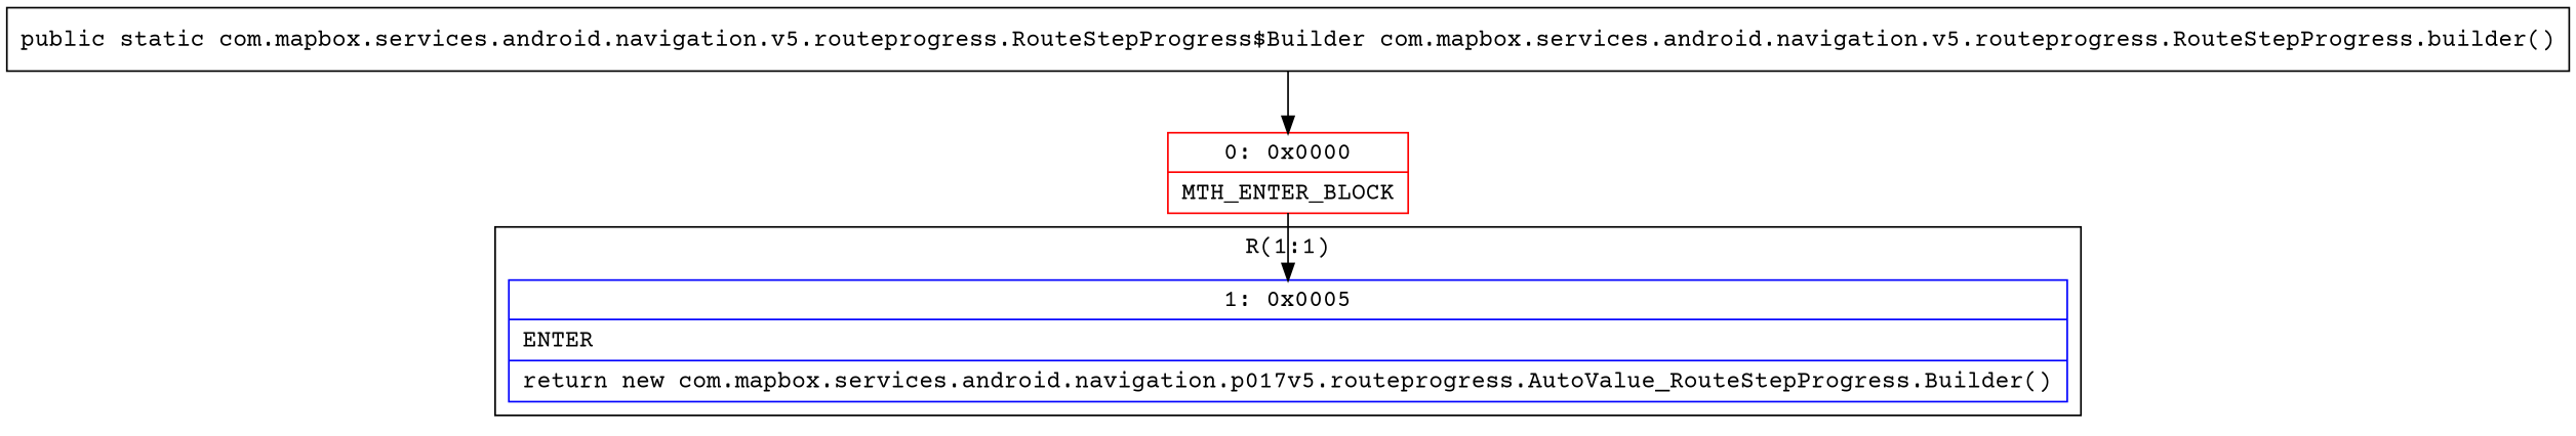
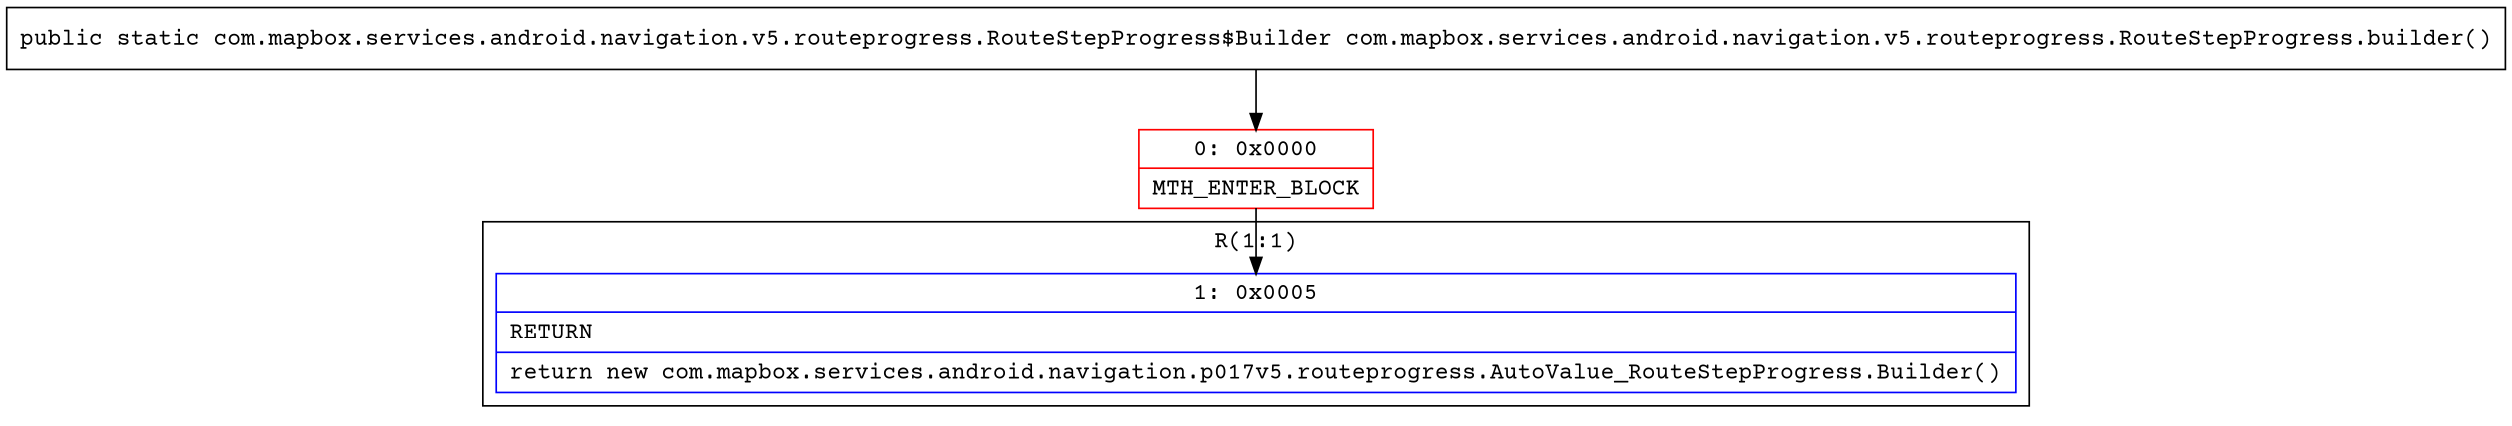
  digraph {
    fontname="Courier Prime"
    node [shape=record fontname="Courier Prime"]
    edge [fontname="Courier Prime"]
-   n1 [color=blue label="{1\:\ 0x0005|ENTER\l|return new com.mapbox.services.android.navigation.p017v5.routeprogress.AutoValue_RouteStepProgress.Builder()\l}"]
+   n1 [color=blue label="{1\:\ 0x0005|RETURN\l|return new com.mapbox.services.android.navigation.p017v5.routeprogress.AutoValue_RouteStepProgress.Builder()\l}"]
    n2 [color=red label="{0\:\ 0x0000|MTH_ENTER_BLOCK\l}"]
    n3 [label="{public static com.mapbox.services.android.navigation.v5.routeprogress.RouteStepProgress$Builder com.mapbox.services.android.navigation.v5.routeprogress.RouteStepProgress.builder() }"]
    subgraph cluster_1 {
      label="R(1:1)"
      n1
    }
    n2 -> n1
    n3 -> n2
  }
